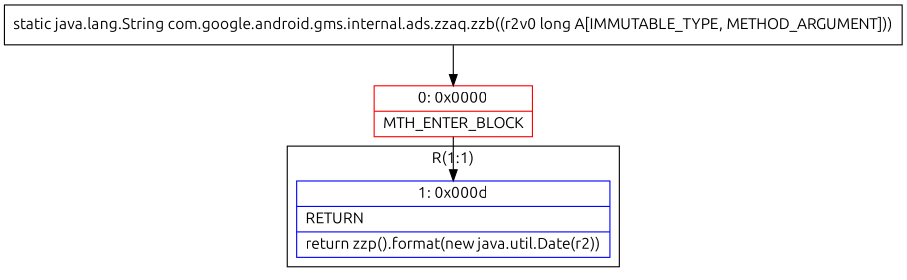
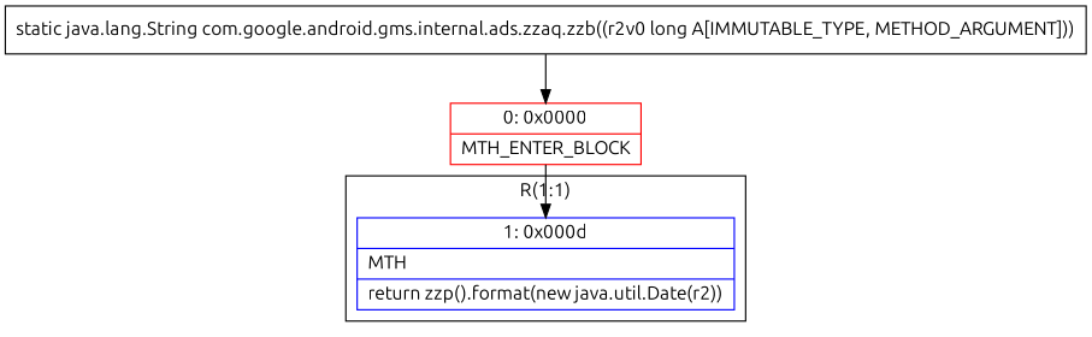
  digraph {
    fontname=Ubuntu
    node [shape=record fontname=Ubuntu]
    edge [fontname=Ubuntu]
-   n1 [color=blue label="{1\:\ 0x000d|RETURN\l|return zzp().format(new java.util.Date(r2))\l}"]
+   n1 [color=blue label="{1\:\ 0x000d|MTH\l|return zzp().format(new java.util.Date(r2))\l}"]
    n2 [color=red label="{0\:\ 0x0000|MTH_ENTER_BLOCK\l}"]
    n3 [label="{static java.lang.String com.google.android.gms.internal.ads.zzaq.zzb((r2v0 long A[IMMUTABLE_TYPE, METHOD_ARGUMENT])) }"]
    subgraph cluster_1 {
      label="R(1:1)"
      n1
    }
    n2 -> n1
    n3 -> n2
  }
